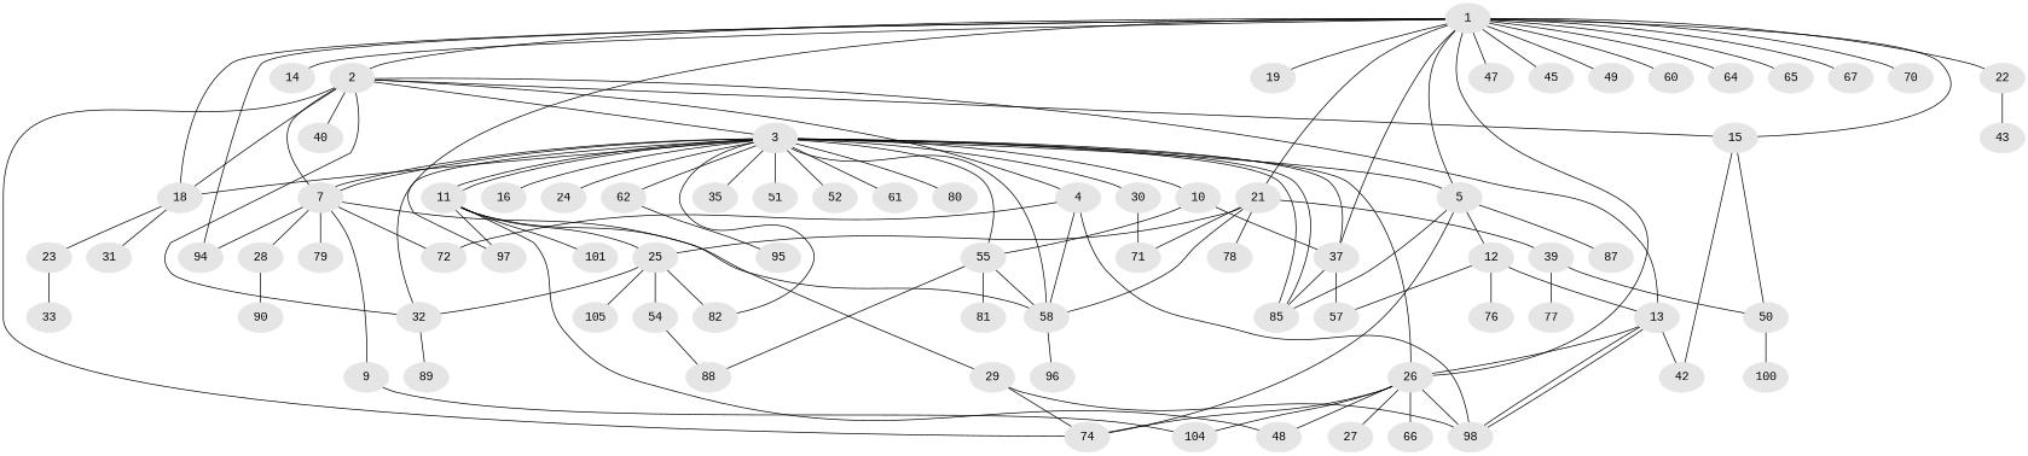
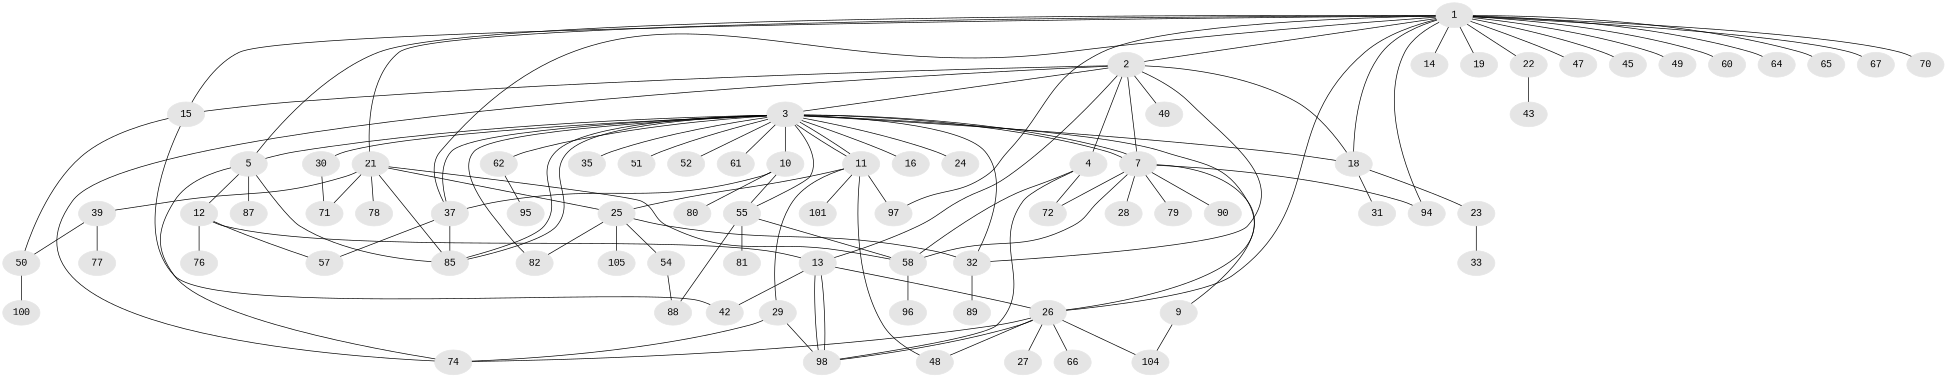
  graph {
    fontname="Liberation Mono"
    node [color=gray90 fontname="Liberation Mono" style=filled]
    edge [fontname="Liberation Mono"]
    1 [super="+47"]
    2
    5 [super="+6"]
    14
    15 [super="+73"]
    18 [super="+38"]
    19
    21 [super="+56"]
    22
    26 [super="+83"]
    37 [super="+103"]
    n12 [label=47]
    45
    49 [super="+102"]
    60
    64
    65
    67
    70
    94
    97
    3 [super="+106"]
    4 [super="+17"]
    7 [super="+8"]
    13 [super="+107"]
    32 [super="+93"]
    40
    74 [super="+84"]
    85 [super="+92"]
    12 [super="+99"]
    87
    42
    50 [super="+53"]
    23
    31
    58 [super="+75"]
    25 [super="+34"]
    39
    71
    78
    43 [super="+69"]
    98
    104
    48
    27
    66
    57 [super="+63"]
    10 [super="+68"]
    11 [super="+86"]
    16
    24
    30 [super="+46"]
    35
    51
    52
    55 [super="+59"]
    61
    62
    80
    82
    72
    9
    28
    79
    90
    89
    29 [super="+36"]
    101
    88
    81
    96
    95
    76
    54 [super="+91"]
    105
    100
    33
    77
    1 -- 2
    1 -- 5
    1 -- 14
    1 -- 15
    1 -- 18
    1 -- 19
    1 -- 21
    1 -- 22
    1 -- 26
    1 -- 37
    1 -- n12
    1 -- 45
    1 -- 49
    1 -- 60
    1 -- 64
    1 -- 65
    1 -- 67
    1 -- 70
    1 -- 94
    1 -- 97
    2 -- 15
    2 -- 18
    2 -- 3
    2 -- 4
    2 -- 7 [weight=2]
    2 -- 13
    2 -- 32
    2 -- 40
    2 -- 74
    5 -- 74
    5 -- 85
    5 -- 12
    5 -- 87
    15 -- 42
    15 -- 50
    18 -- 23
    18 -- 31
+   21 -- 85
    21 -- 58
    21 -- 25
    21 -- 39
    21 -- 71
    21 -- 78
    22 -- 43
    26 -- 74
    26 -- 98
    26 -- 104
    26 -- 48
    26 -- 27
    26 -- 66
    37 -- 85
    37 -- 57
    3 -- 5
    3 -- 18
    3 -- 26
    3 -- 37
    3 -- 7
    3 -- 7
    3 -- 32
    3 -- 85
    3 -- 85
-   3 -- 58
    3 -- 10
    3 -- 11
    3 -- 11
    3 -- 16
    3 -- 24
    3 -- 30
    3 -- 35
    3 -- 51
    3 -- 52
    3 -- 55
    3 -- 61
    3 -- 62
-   3 -- 80
+   10 -- 80
    3 -- 82
    4 -- 58
    4 -- 98
    4 -- 72
    7 -- 94
    7 -- 58
    7 -- 72
    7 -- 9
    7 -- 28
    7 -- 79
-   28 -- 90
+   7 -- 90
    13 -- 26
    13 -- 42
    13 -- 98
    13 -- 98
    32 -- 89
    12 -- 13
    12 -- 57
    12 -- 76
    50 -- 100
    23 -- 33
    58 -- 96
    25 -- 32
    25 -- 82
    25 -- 54
    25 -- 105
    39 -- 50
    39 -- 77
    10 -- 37
    10 -- 55
    11 -- 97
    11 -- 25
    11 -- 48
    11 -- 29
    11 -- 101
    30 -- 71
    55 -- 58
    55 -- 88
    55 -- 81
    62 -- 95
    9 -- 104
    29 -- 74
    29 -- 98
    54 -- 88
  }
